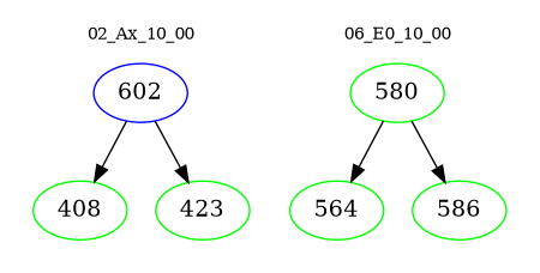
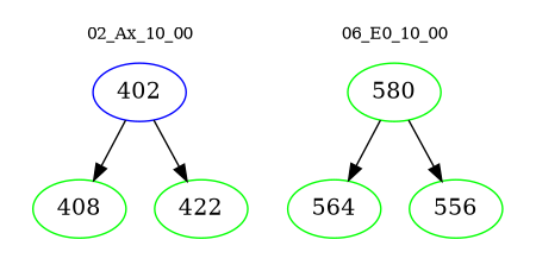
  digraph {
    node [color=green]
    edge [color=black]
-   n1 [color=blue label=602]
+   n1 [color=blue label=402]
    n2 [label=408]
-   n3 [label=423]
+   n3 [label=422]
    n4 [label=580]
    n5 [label=564]
-   n6 [label=586]
+   n6 [label=556]
    subgraph cluster_1 {
      color=white
      fontsize=10
      label="02_Ax_10_00"
      n1
      n2
      n3
    }
    subgraph cluster_2 {
      color=white
      fontsize=10
      label="06_E0_10_00"
      n4
      n5
      n6
    }
    n1 -> n2
    n1 -> n3
    n4 -> n5
    n4 -> n6
  }
